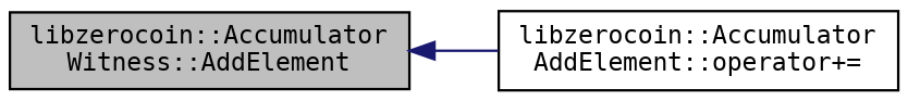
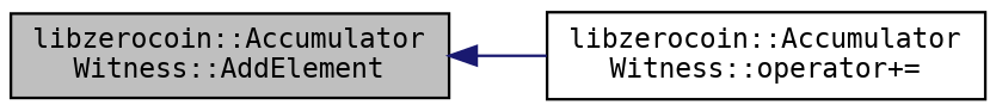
  digraph {
    rankdir=LR
    fontname="DejaVu Sans Mono"
    node [color=black fontname="DejaVu Sans Mono" fontsize=10 shape=record style=filled]
    n1 [fillcolor=grey75 fontcolor=black height=0.2 label="libzerocoin::Accumulator\lWitness::AddElement" width=0.4]
-   n2 [fillcolor=white height=0.2 label="libzerocoin::Accumulator\lAddElement::operator+=" width=0.4]
+   n2 [fillcolor=white height=0.2 label="libzerocoin::Accumulator\lWitness::operator+=" width=0.4]
    n1 -> n2 [color=midnightblue dir=back fontname="DejaVu Sans Mono" fontsize=10 labelfontname=Helvetica labelfontsize=10 style=solid]
  }
